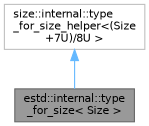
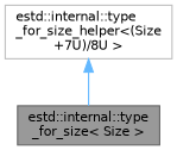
  digraph {
    node [fontname=Helvetica fontsize=10 shape=box style=filled]
    n1 [color=gray40 fillcolor=grey60 fontcolor=black height=0.2 label="estd::internal::type\l_for_size\< Size \>" width=0.4]
-   n2 [color=grey75 fillcolor=white height=0.2 label="size::internal::type\l_for_size_helper\<(Size\l+7U)/8U \>" width=0.4]
+   n2 [color=grey75 fillcolor=white height=0.2 label="estd::internal::type\l_for_size_helper\<(Size\l+7U)/8U \>" width=0.4]
    n2 -> n1 [color=steelblue1 dir=back fontname=Helvetica fontsize=10 labelfontname=Helvetica labelfontsize=10 style=solid]
  }
